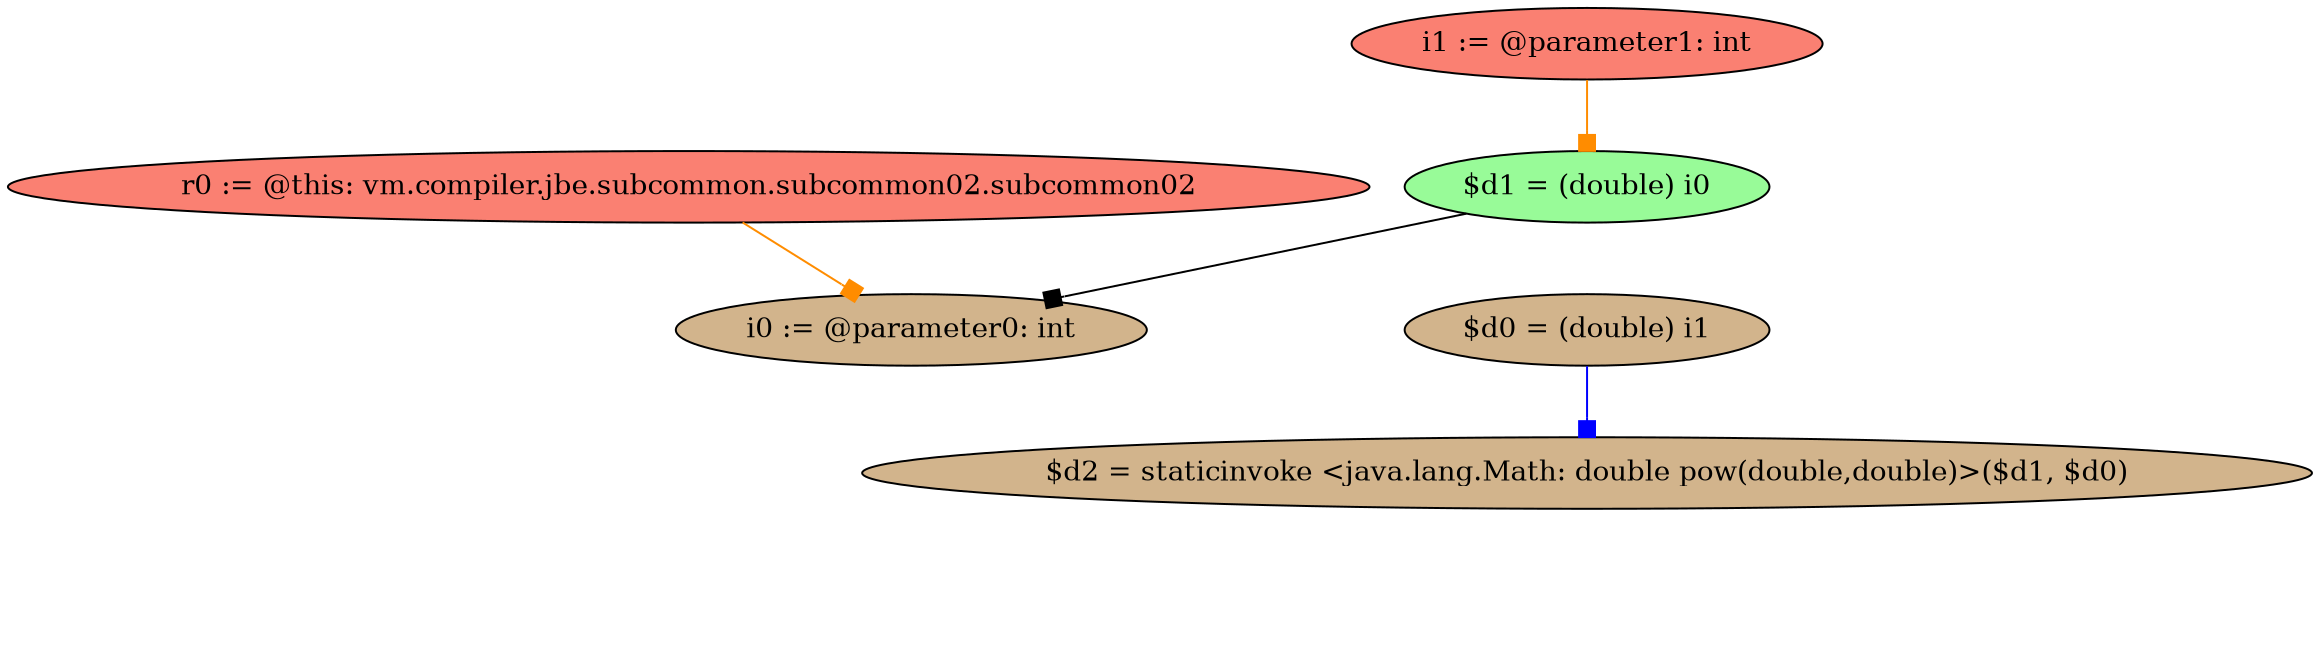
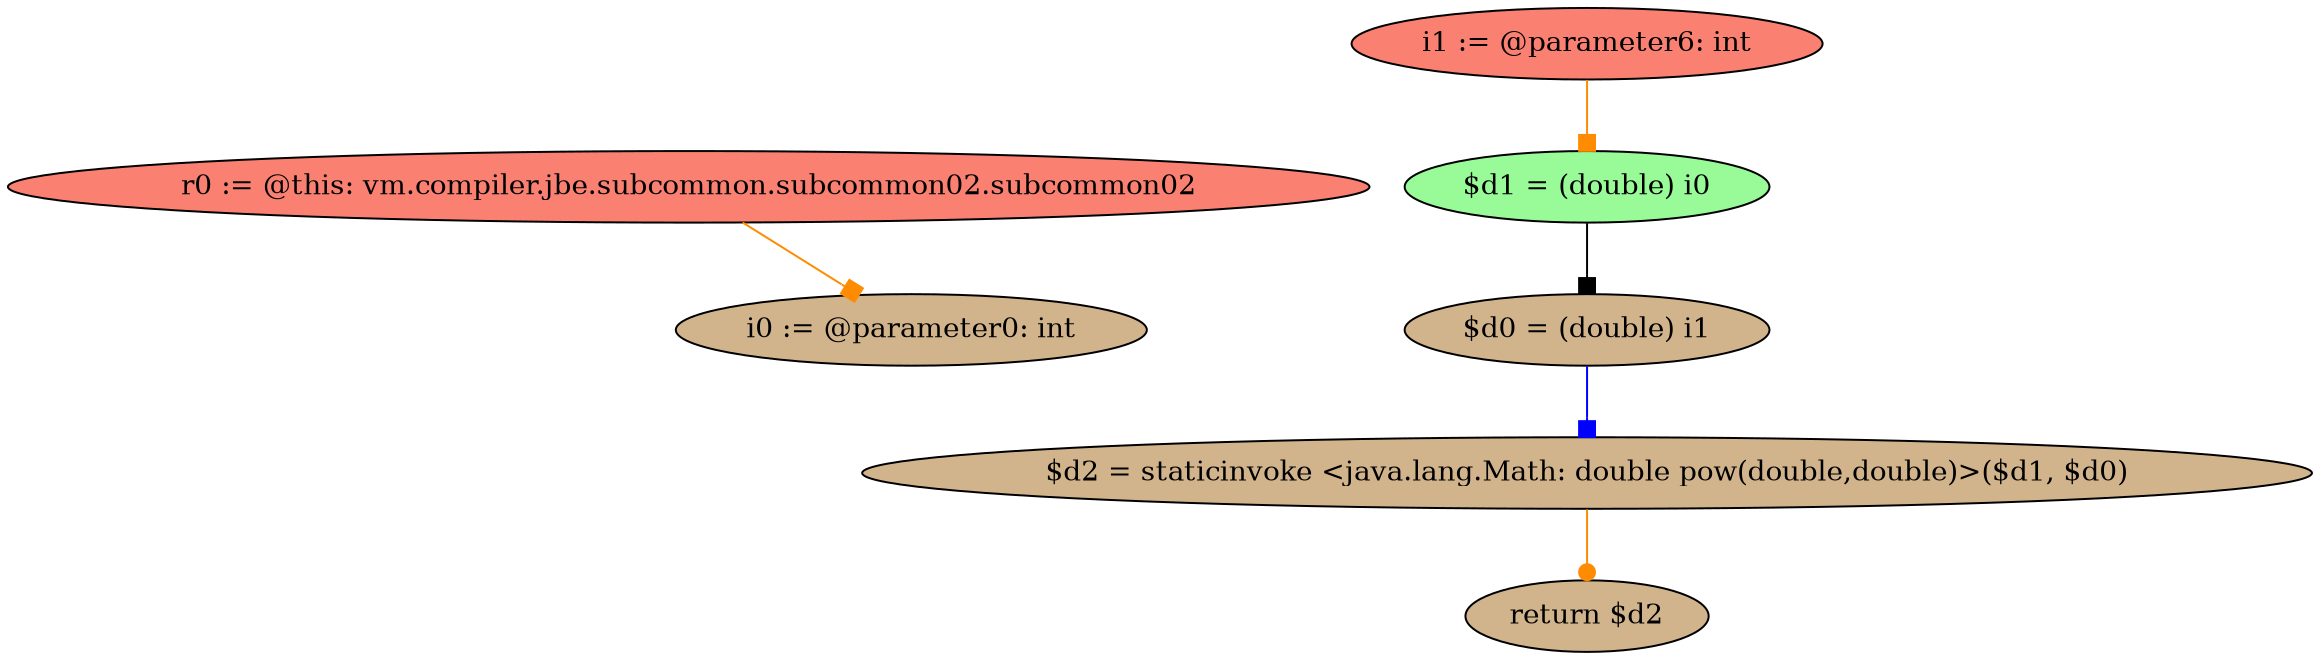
  digraph {
    node [fillcolor=tan style=filled]
    edge [arrowhead=box color=darkorange]
    "r0 := @this: vm.compiler.jbe.subcommon.subcommon02.subcommon02" [fillcolor=salmon]
    "i0 := @parameter0: int"
-   "i1 := @parameter1: int" [fillcolor=salmon]
+   "i1 := @parameter1: int" [fillcolor=salmon label="i1 := @parameter6: int"]
    "$d1 = (double) i0" [fillcolor=palegreen]
    "$d0 = (double) i1"
    "$d2 = staticinvoke <java.lang.Math: double pow(double,double)>($d1, $d0)"
+   "return $d2"
    "r0 := @this: vm.compiler.jbe.subcommon.subcommon02.subcommon02" -> "i0 := @parameter0: int"
    "i1 := @parameter1: int" -> "$d1 = (double) i0"
-   "$d1 = (double) i0" -> "i0 := @parameter0: int" [color=black]
+   "$d1 = (double) i0" -> "$d0 = (double) i1" [color=black]
    "$d0 = (double) i1" -> "$d2 = staticinvoke <java.lang.Math: double pow(double,double)>($d1, $d0)" [color=blue]
+   "$d2 = staticinvoke <java.lang.Math: double pow(double,double)>($d1, $d0)" -> "return $d2" [arrowhead=dot]
  }
